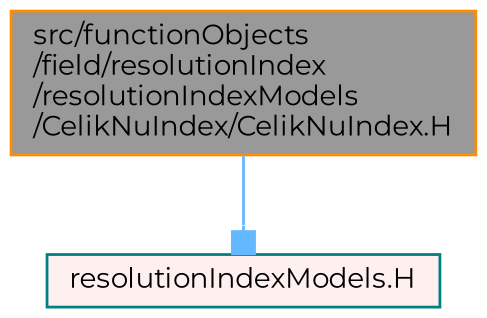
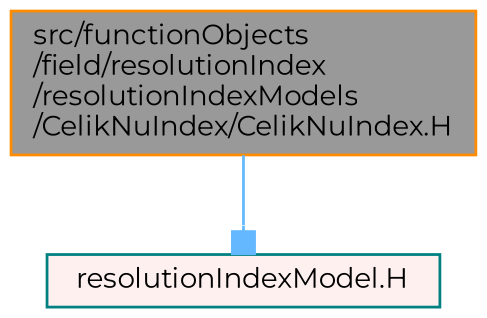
  digraph {
    fontname=Montserrat
    node [fontname=Montserrat fontsize=10 shape=box style=filled]
    n1 [color=darkorange fillcolor=grey60 fontcolor=black height=0.2 label="src/functionObjects\l/field/resolutionIndex\l/resolutionIndexModels\l/CelikNuIndex/CelikNuIndex.H" width=0.4]
-   n2 [color=teal fillcolor="#FFF0F0" height=0.2 label="resolutionIndexModels.H" width=0.4]
+   n2 [color=teal fillcolor="#FFF0F0" height=0.2 label="resolutionIndexModel.H" width=0.4]
    n1 -> n2 [color=steelblue1 fontname=Montserrat fontsize=10 labelfontname=Helvetica labelfontsize=10 style=solid arrowhead=box]
  }
